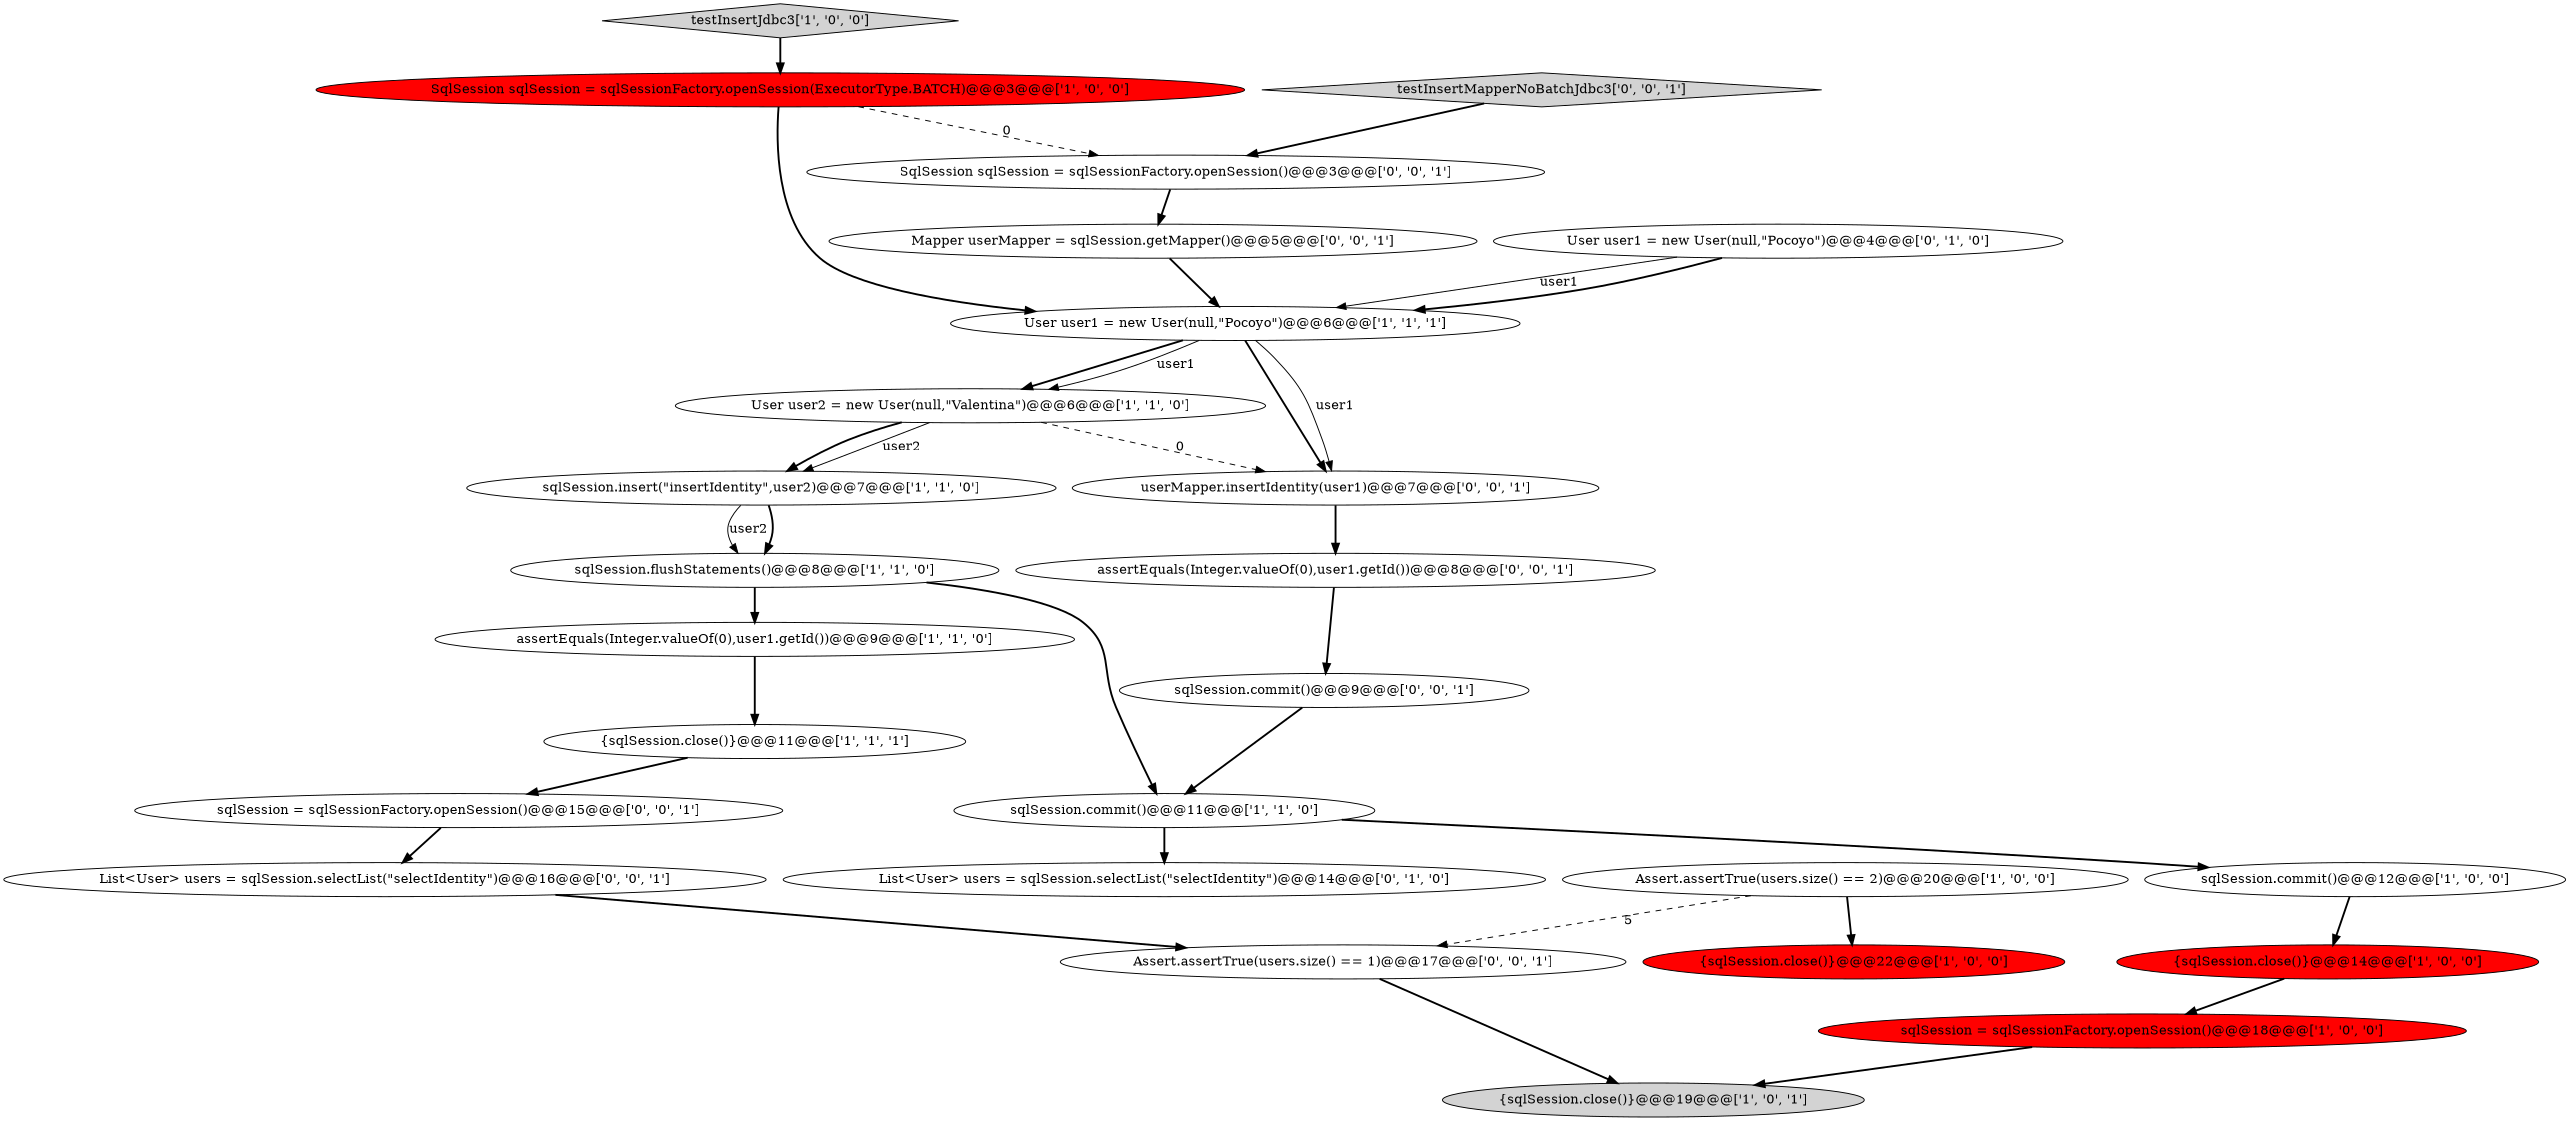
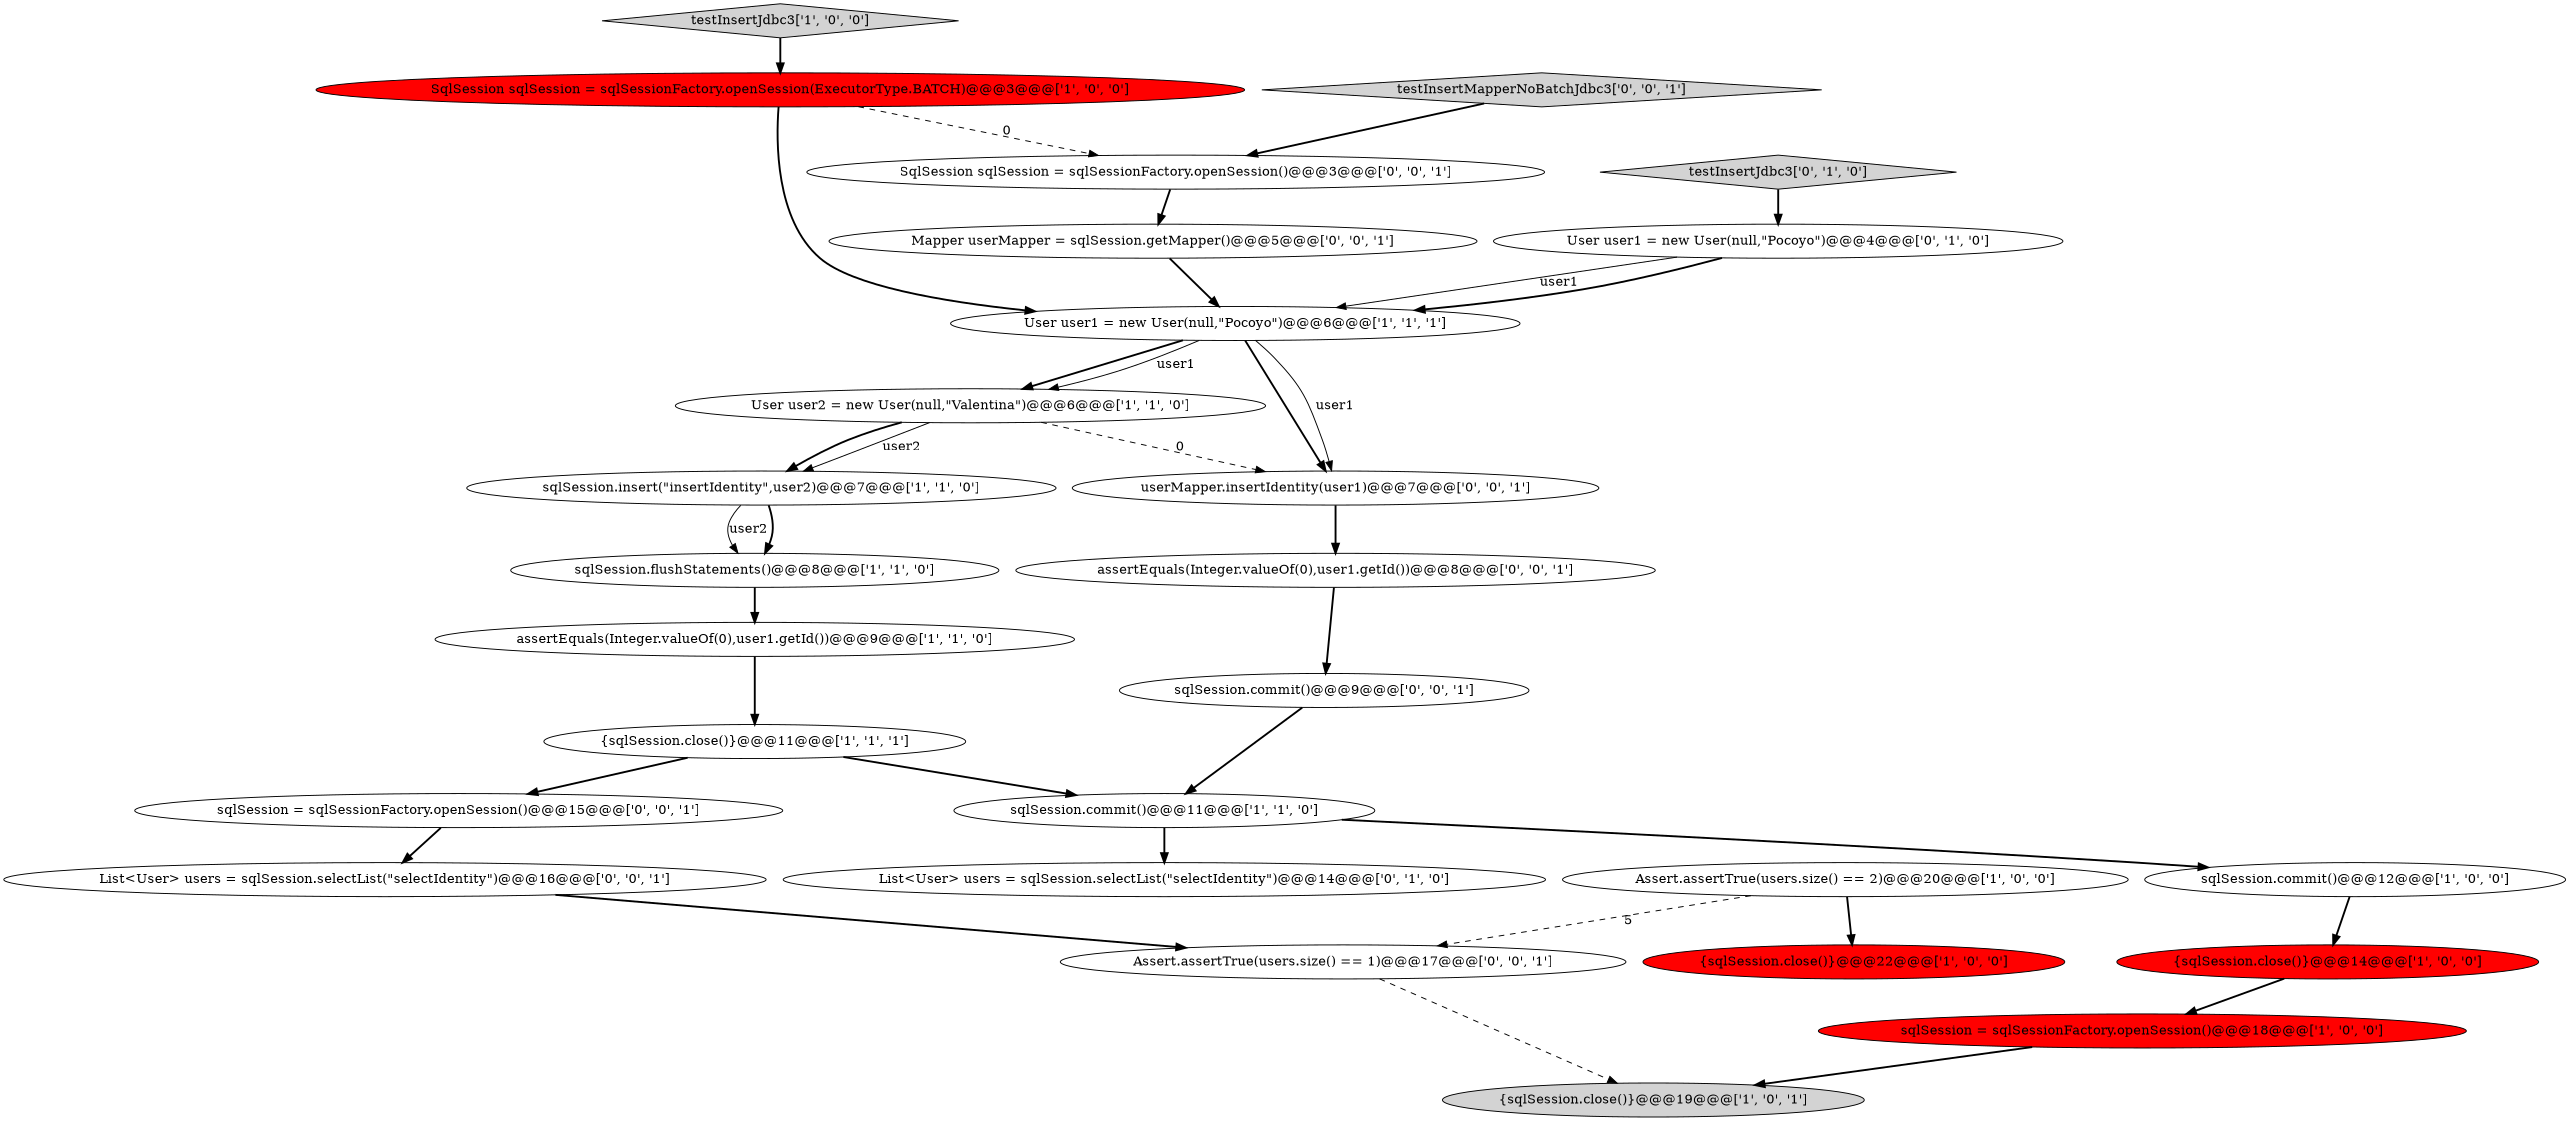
  digraph {
    node [fillcolor=white shape=ellipse style=filled]
    edge [style=bold]
    n1 [fillcolor=lightgray label="testInsertJdbc3['1', '0', '0']" shape=diamond]
    n2 [fillcolor=red label="SqlSession sqlSession = sqlSessionFactory.openSession(ExecutorType.BATCH)@@@3@@@['1', '0', '0']"]
    n3 [label="SqlSession sqlSession = sqlSessionFactory.openSession()@@@3@@@['0', '0', '1']"]
    n4 [label="User user1 = new User(null,\"Pocoyo\")@@@6@@@['1', '1', '1']"]
    n5 [label="sqlSession = sqlSessionFactory.openSession()@@@15@@@['0', '0', '1']"]
    n6 [label="List<User> users = sqlSession.selectList(\"selectIdentity\")@@@16@@@['0', '0', '1']"]
    n7 [label="Assert.assertTrue(users.size() == 1)@@@17@@@['0', '0', '1']"]
    n8 [label="sqlSession.commit()@@@11@@@['1', '1', '0']"]
    n9 [label="sqlSession.commit()@@@12@@@['1', '0', '0']"]
    n10 [label="List<User> users = sqlSession.selectList(\"selectIdentity\")@@@14@@@['0', '1', '0']"]
    n11 [fillcolor=red label="{sqlSession.close()}@@@14@@@['1', '0', '0']"]
    n12 [fillcolor=red label="sqlSession = sqlSessionFactory.openSession()@@@18@@@['1', '0', '0']"]
    n13 [fillcolor=lightgray label="testInsertMapperNoBatchJdbc3['0', '0', '1']" shape=diamond]
    n14 [label="Mapper userMapper = sqlSession.getMapper()@@@5@@@['0', '0', '1']"]
    n15 [label="sqlSession.insert(\"insertIdentity\",user2)@@@7@@@['1', '1', '0']"]
    n16 [label="sqlSession.flushStatements()@@@8@@@['1', '1', '0']"]
    n17 [label="assertEquals(Integer.valueOf(0),user1.getId())@@@9@@@['1', '1', '0']"]
    n18 [fillcolor=red label="{sqlSession.close()}@@@22@@@['1', '0', '0']"]
+   n19 [fillcolor=lightgray label="testInsertJdbc3['0', '1', '0']" shape=diamond]
    n20 [label="User user1 = new User(null,\"Pocoyo\")@@@4@@@['0', '1', '0']"]
    n21 [label="userMapper.insertIdentity(user1)@@@7@@@['0', '0', '1']"]
    n22 [label="assertEquals(Integer.valueOf(0),user1.getId())@@@8@@@['0', '0', '1']"]
    n23 [label="sqlSession.commit()@@@9@@@['0', '0', '1']"]
    n24 [fillcolor=lightgray label="{sqlSession.close()}@@@19@@@['1', '0', '1']"]
    n25 [label="{sqlSession.close()}@@@11@@@['1', '1', '1']"]
    n26 [label="User user2 = new User(null,\"Valentina\")@@@6@@@['1', '1', '0']"]
    n27 [label="Assert.assertTrue(users.size() == 2)@@@20@@@['1', '0', '0']"]
    n1 -> n2
    n2 -> n3 [label=0 style=dashed]
    n2 -> n4
    n3 -> n14
    n4 -> n21
    n4 -> n21 [label=user1 style=solid]
    n4 -> n26
    n4 -> n26 [label=user1 style=solid]
    n5 -> n6
    n6 -> n7
-   n7 -> n24
+   n7 -> n24 [style=dashed]
    n8 -> n9
    n8 -> n10
    n9 -> n11
    n11 -> n12
    n12 -> n24
    n13 -> n3
    n14 -> n4
    n15 -> n16
    n15 -> n16 [label=user2 style=solid]
    n16 -> n17
    n17 -> n25
+   n19 -> n20
    n20 -> n4 [label=user1 style=solid]
    n20 -> n4
    n21 -> n22
    n22 -> n23
    n23 -> n8
    n25 -> n5
-   n16 -> n8
+   n25 -> n8
    n26 -> n15 [label=user2 style=solid]
    n26 -> n15
    n26 -> n21 [label=0 style=dashed]
    n27 -> n7 [label=5 style=dashed]
    n27 -> n18
  }
